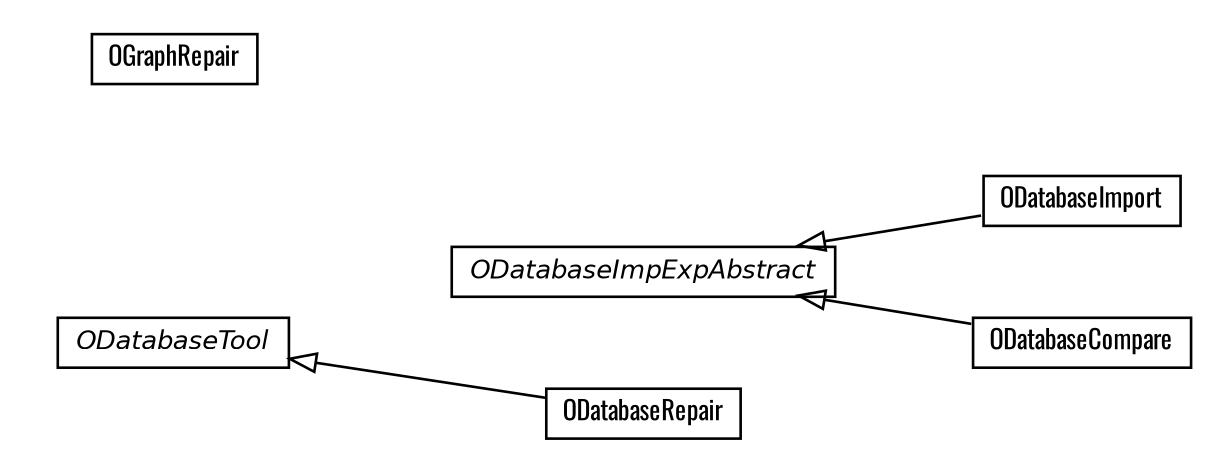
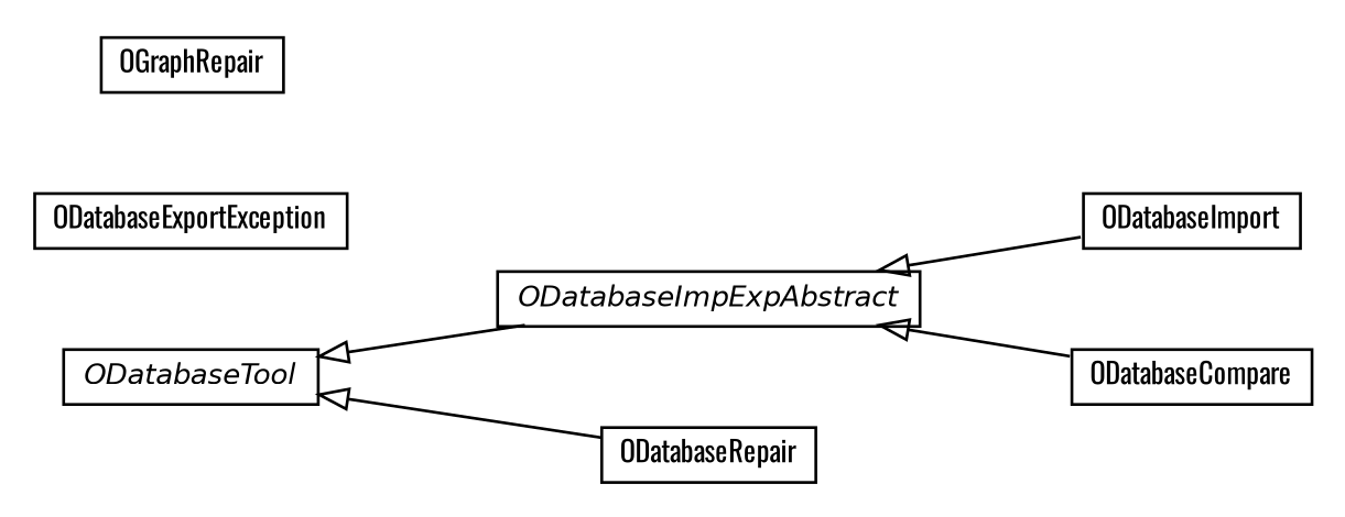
  digraph {
    fontname=Oswald
    nodesep=0.25
    rankdir=LR
    ranksep=0.5
    node [fontcolor=black fontname=Oswald fontsize=10.0 shape=plaintext]
    edge [arrowtail=empty dir=back fontname=Oswald fontsize=10 headport=p labelfontname=Helvetica labelfontsize=10 tailport=p]
    n1 [label=<<table title="com.orientechnologies.orient.core.db.tool.ODatabaseImport" border="0" cellborder="1" cellspacing="0" cellpadding="2" port="p" href="./ODatabaseImport.html"> 		<tr><td><table border="0" cellspacing="0" cellpadding="1"> <tr><td align="center" balign="center"> ODatabaseImport </td></tr> 		</table></td></tr> 		</table>>]
+   n2 [label=<<table title="com.orientechnologies.orient.core.db.tool.ODatabaseExportException" border="0" cellborder="1" cellspacing="0" cellpadding="2" port="p" href="./ODatabaseExportException.html"> 		<tr><td><table border="0" cellspacing="0" cellpadding="1"> <tr><td align="center" balign="center"> ODatabaseExportException </td></tr> 		</table></td></tr> 		</table>>]
    n3 [label=<<table title="com.orientechnologies.orient.core.db.tool.ODatabaseImpExpAbstract" border="0" cellborder="1" cellspacing="0" cellpadding="2" port="p" href="./ODatabaseImpExpAbstract.html"> 		<tr><td><table border="0" cellspacing="0" cellpadding="1"> <tr><td align="center" balign="center"><font face="Helvetica-Oblique"> ODatabaseImpExpAbstract </font></td></tr> 		</table></td></tr> 		</table>>]
    n4 [label=<<table title="com.orientechnologies.orient.core.db.tool.ODatabaseCompare" border="0" cellborder="1" cellspacing="0" cellpadding="2" port="p" href="./ODatabaseCompare.html"> 		<tr><td><table border="0" cellspacing="0" cellpadding="1"> <tr><td align="center" balign="center"> ODatabaseCompare </td></tr> 		</table></td></tr> 		</table>>]
    n5 [label=<<table title="com.orientechnologies.orient.core.db.tool.ODatabaseRepair" border="0" cellborder="1" cellspacing="0" cellpadding="2" port="p" href="./ODatabaseRepair.html"> 		<tr><td><table border="0" cellspacing="0" cellpadding="1"> <tr><td align="center" balign="center"> ODatabaseRepair </td></tr> 		</table></td></tr> 		</table>>]
    n6 [label=<<table title="com.orientechnologies.orient.core.db.tool.OGraphRepair" border="0" cellborder="1" cellspacing="0" cellpadding="2" port="p" href="./OGraphRepair.html"> 		<tr><td><table border="0" cellspacing="0" cellpadding="1"> <tr><td align="center" balign="center"> OGraphRepair </td></tr> 		</table></td></tr> 		</table>>]
    n7 [label=<<table title="com.orientechnologies.orient.core.db.tool.ODatabaseTool" border="0" cellborder="1" cellspacing="0" cellpadding="2" port="p" href="./ODatabaseTool.html"> 		<tr><td><table border="0" cellspacing="0" cellpadding="1"> <tr><td align="center" balign="center"><font face="Helvetica-Oblique"> ODatabaseTool </font></td></tr> 		</table></td></tr> 		</table>>]
    n3 -> n1
    n3 -> n4
+   n7 -> n3
    n7 -> n5
  }
